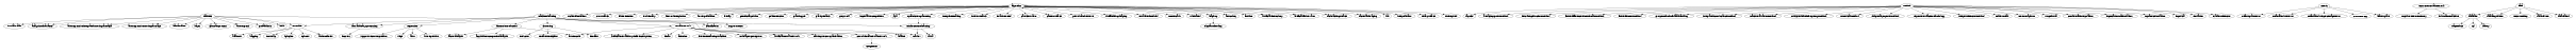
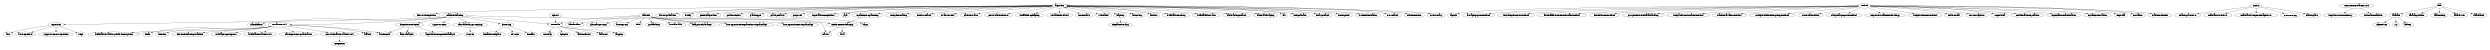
  digraph {
    statistics
    analysis_of_variance
    autoregressive_integrated_moving_average
    autoregressive_moving_average
    markov
    kalman_filter
    bayes
    gaussian_process
    autoregressi
    probabilistic
    kfold
    ensemble
    kruskal_wallis
    random_forest
    adaboost
    bagging
    bootstrap
    lightgbm
    xgboost
    method
    taguchi
    averaging_point_method
    describing_function_method
    finite_difference_time_domain_method
    finite_element_method
    group_method_of_data_handling
    n27 [label=integrated_conductance_method]
    match_evaluation_method
    multiple_shifted_frequency_method
    numerical_method
    oblique_asymptote_method
    response_surface_methodology
    steepest_descent_method
    nelder_mead
    newton_raphson
    runge_kutta
    conditional_interpolation
    expectation_maximization
    Dynamic_simulation
    empirical
    emulation
    Gradient_descent
    metric
    mean_square_error
    mean_absolute_error
    mean_absolute_percentage_error
    cross_entropy
    least_square
    machine_learning
    clustering
    regression
    classification
    dimension_reduction
    reinforcement_learning
    support_vector
    neural_network
    n57 [label=natural_binary_processing]
    k_means
    k_nearest_neighbor
    DBSCAN
    ridge
    lasso
    autoregressive
    support_vector_regression
    autoencoder
    n66 [label=acquisition_component_analysis]
    factor_analysis
    sarsa
    artificial_neural_network
    learning_vector_quantization
    convolutional_neural_network
    adaline
    artificial_neural_fuzzy_inference_system
    elman
    attention
    Extreme_Learning_Machine
    multilayer_perceptron
    doc2vec
    recurrent_neural_network
    long_short_term_memory
    boltzmann_machine
    GoogLeNet
    data
    database
    data_acquisition
-   data_mining [label=vector_mining]
+   data_mining
    data_driven
    data_based
    MapReduce
    sql
    hadoop
    algorithm
    ant_colony
    ant_lion
    artificial_bee_colony
    artificial_fish_swarm
    backtracking_search
    bacterial_foraging
    bat
    bee_pollinator
    binary_search
    bio_inspired
    bucket_elimination
    crow_search
    elite_retention
    evolutionary
    fireworks_explosion
    flower_pollination
    fruitfly
    genetic_algorithm
    golden_section
    grasshopper
    gravity_search
    grey_wolf
    imperialist_competition
    jaya
    leapfrog
    honey_bee_mating
    interior_search
    invasive_weed
    particle_swarm
-   pattern_search
    perturb_and_observe
    shuffled_frog_leaping
    versatile_threshold
    monte_carlo
    rule_based
    Dynamic_Programming
    elephant_herding
    statistics -> analysis_of_variance
    statistics -> autoregressive_integrated_moving_average
    statistics -> autoregressive_moving_average
    statistics -> markov
    statistics -> kalman_filter
    statistics -> bayes
    statistics -> gaussian_process
    statistics -> autoregressi
    statistics -> probabilistic
    statistics -> kfold
    statistics -> ensemble
    statistics -> kruskal_wallis
    ensemble -> random_forest
    ensemble -> adaboost
    ensemble -> bagging
    ensemble -> bootstrap
    ensemble -> lightgbm
-   ensemble -> xgboost
+   xgboost -> ensemble
    method -> taguchi
    method -> averaging_point_method
    method -> describing_function_method
    method -> finite_difference_time_domain_method
    method -> finite_element_method
    method -> group_method_of_data_handling
    method -> n27
    method -> match_evaluation_method
    method -> multiple_shifted_frequency_method
    method -> numerical_method
    method -> oblique_asymptote_method
    method -> response_surface_methodology
    method -> steepest_descent_method
    method -> nelder_mead
    method -> newton_raphson
    method -> runge_kutta
    method -> conditional_interpolation
    method -> expectation_maximization
    method -> Dynamic_simulation
    method -> empirical
    method -> emulation
    method -> Gradient_descent
    metric -> mean_square_error
    metric -> mean_absolute_error
    metric -> mean_absolute_percentage_error
    metric -> cross_entropy
    metric -> least_square
    machine_learning -> ensemble
    machine_learning -> clustering
    machine_learning -> regression
    machine_learning -> classification
    machine_learning -> dimension_reduction
    machine_learning -> reinforcement_learning
    machine_learning -> support_vector
    machine_learning -> neural_network
    machine_learning -> n57
    clustering -> k_means
    clustering -> k_nearest_neighbor
    clustering -> DBSCAN
    regression -> ridge
    regression -> lasso
    regression -> autoregressive
    regression -> support_vector_regression
    dimension_reduction -> autoencoder
    dimension_reduction -> n66
    dimension_reduction -> factor_analysis
    reinforcement_learning -> markov
    reinforcement_learning -> sarsa
    neural_network -> autoencoder
    neural_network -> artificial_neural_network
    neural_network -> learning_vector_quantization
    neural_network -> convolutional_neural_network
    neural_network -> adaline
    neural_network -> artificial_neural_fuzzy_inference_system
    neural_network -> elman
    neural_network -> attention
    neural_network -> Extreme_Learning_Machine
    neural_network -> multilayer_perceptron
    n57 -> doc2vec
    convolutional_neural_network -> GoogLeNet
    recurrent_neural_network -> long_short_term_memory
    recurrent_neural_network -> boltzmann_machine
    data -> database
    data -> data_acquisition
    data -> data_mining
    data -> data_driven
    data -> data_based
    database -> MapReduce
    database -> sql
    database -> hadoop
    algorithm -> algorithm
    algorithm -> ant_colony
    algorithm -> ant_lion
    algorithm -> artificial_bee_colony
    algorithm -> artificial_fish_swarm
    algorithm -> backtracking_search
    algorithm -> bacterial_foraging
    algorithm -> bat
    algorithm -> bee_pollinator
    algorithm -> binary_search
    algorithm -> bio_inspired
    algorithm -> bucket_elimination
    algorithm -> crow_search
    algorithm -> elite_retention
    algorithm -> evolutionary
    algorithm -> fireworks_explosion
    algorithm -> flower_pollination
    algorithm -> fruitfly
    algorithm -> genetic_algorithm
    algorithm -> golden_section
    algorithm -> grasshopper
    algorithm -> gravity_search
    algorithm -> grey_wolf
    algorithm -> imperialist_competition
    algorithm -> jaya
    algorithm -> leapfrog
    algorithm -> honey_bee_mating
    algorithm -> interior_search
    algorithm -> invasive_weed
    algorithm -> particle_swarm
-   algorithm -> pattern_search
    algorithm -> perturb_and_observe
    algorithm -> shuffled_frog_leaping
    algorithm -> versatile_threshold
    algorithm -> monte_carlo
    algorithm -> rule_based
    algorithm -> Dynamic_Programming
    leapfrog -> elephant_herding
    Dynamic_Programming -> reinforcement_learning
  }
